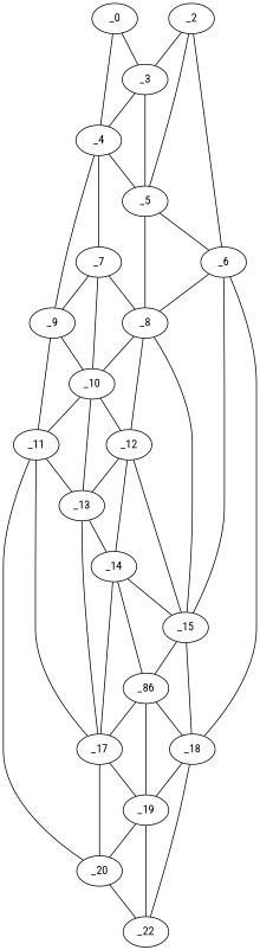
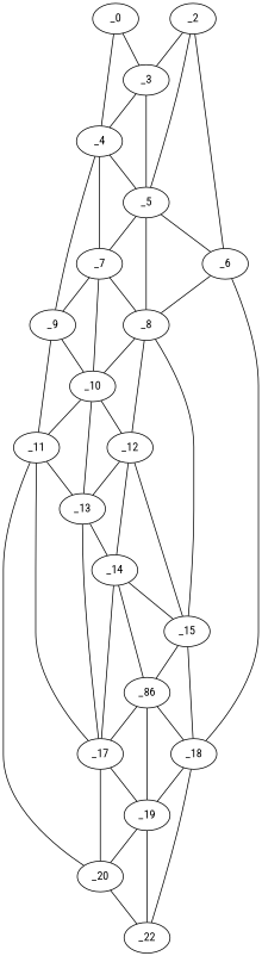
  graph {
    fontname="Roboto Condensed"
    node [fontname="Roboto Condensed" y=68]
    edge [fontname="Roboto Condensed" valence=2]
    _0 [x=6]
    _3 [x=36 y=82]
    _4 [x=39 y=51]
    _5 [x=46 y=81]
    _7 [x=56 y=72]
    _9 [x=62 y=42]
    _2 [x=34 y=90]
    _6 [x=49 y=91]
    _8 [x=60 y=84]
    _10 [x=71]
    _11 [x=73 y=39]
    _15 [x=96 y=74]
    _18 [x=111 y=73]
    _12 [x=83]
    n15 [label=_86 x=99 y=64]
    _19 [x=116 y=57]
    _22 [x=124 y=57]
    _13 [x=90 y=54]
    _17 [x=102 y=51]
    _20 [x=121 y=48]
    _14 [x=93 y=62]
    _0 -- _3
    _0 -- _4 [valence=1]
    _3 -- _4 [valence=1]
    _3 -- _5
    _4 -- _5
    _4 -- _7
    _4 -- _9 [valence=1]
+   _5 -- _7 [valence=1]
    _5 -- _6 [valence=1]
    _5 -- _8
    _7 -- _9
    _7 -- _8
    _7 -- _10
    _9 -- _10
    _9 -- _11 [valence=1]
    _2 -- _3 [valence=1]
    _2 -- _5
    _2 -- _6 [valence=1]
    _6 -- _8
-   _6 -- _15
    _6 -- _18 [valence=1]
    _8 -- _10
    _8 -- _15
    _8 -- _12
    _10 -- _11
    _10 -- _12 [valence=1]
    _10 -- _13 [valence=1]
    _11 -- _13
    _11 -- _17 [valence=1]
    _11 -- _20 [valence=1]
    _15 -- _18
    _15 -- n15 [valence=1]
    _18 -- _19 [valence=1]
    _18 -- _22 [valence=1]
    _12 -- _15 [valence=1]
    _12 -- _13 [valence=1]
    _12 -- _14
    n15 -- _18
    n15 -- _19
    n15 -- _17
    _19 -- _22
    _19 -- _20
    _13 -- _17 [valence=1]
    _13 -- _14
    _17 -- _19 [valence=1]
    _17 -- _20
    _20 -- _22 [valence=1]
    _14 -- _15
    _14 -- n15
    _14 -- _17 [valence=1]
  }
